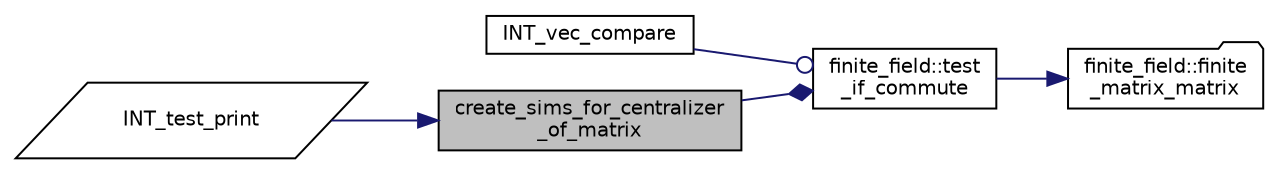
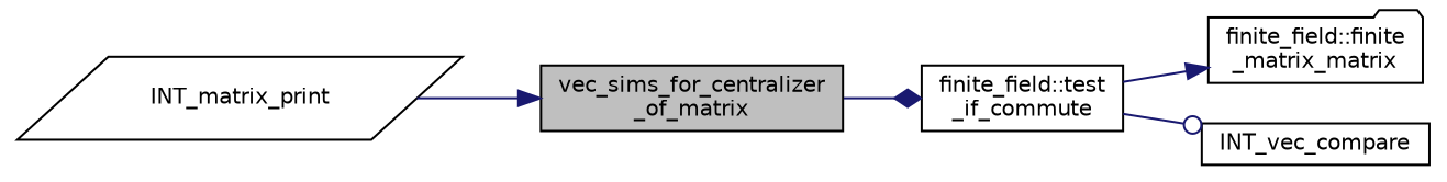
  digraph {
    rankdir=LR
    node [color=black fillcolor=white fontname=Helvetica fontsize=10 shape=box style=filled]
    edge [arrowhead=normal color=midnightblue fontname=Helvetica fontsize=10 labelfontname=Helvetica labelfontsize=10 style=solid]
-   n1 [fillcolor=grey75 fontcolor=black height=0.2 label="create_sims_for_centralizer\l_of_matrix" width=0.4]
+   n1 [fillcolor=grey75 fontcolor=black height=0.2 label="vec_sims_for_centralizer\l_of_matrix" width=0.4]
    n2 [height=0.2 label="finite_field::test\l_if_commute" width=0.4]
-   n3 [height=0.2 label=INT_test_print shape=parallelogram width=0.4]
+   n3 [height=0.2 label=INT_matrix_print shape=parallelogram width=0.4]
    n4 [height=0.2 label="finite_field::finite\l_matrix_matrix" shape=folder width=0.4]
    n5 [height=0.2 label=INT_vec_compare width=0.4]
    n1 -> n2 [arrowhead=diamond]
    n2 -> n4
-   n5 -> n2 [arrowhead=odot]
+   n2 -> n5 [arrowhead=odot]
    n3 -> n1
  }
